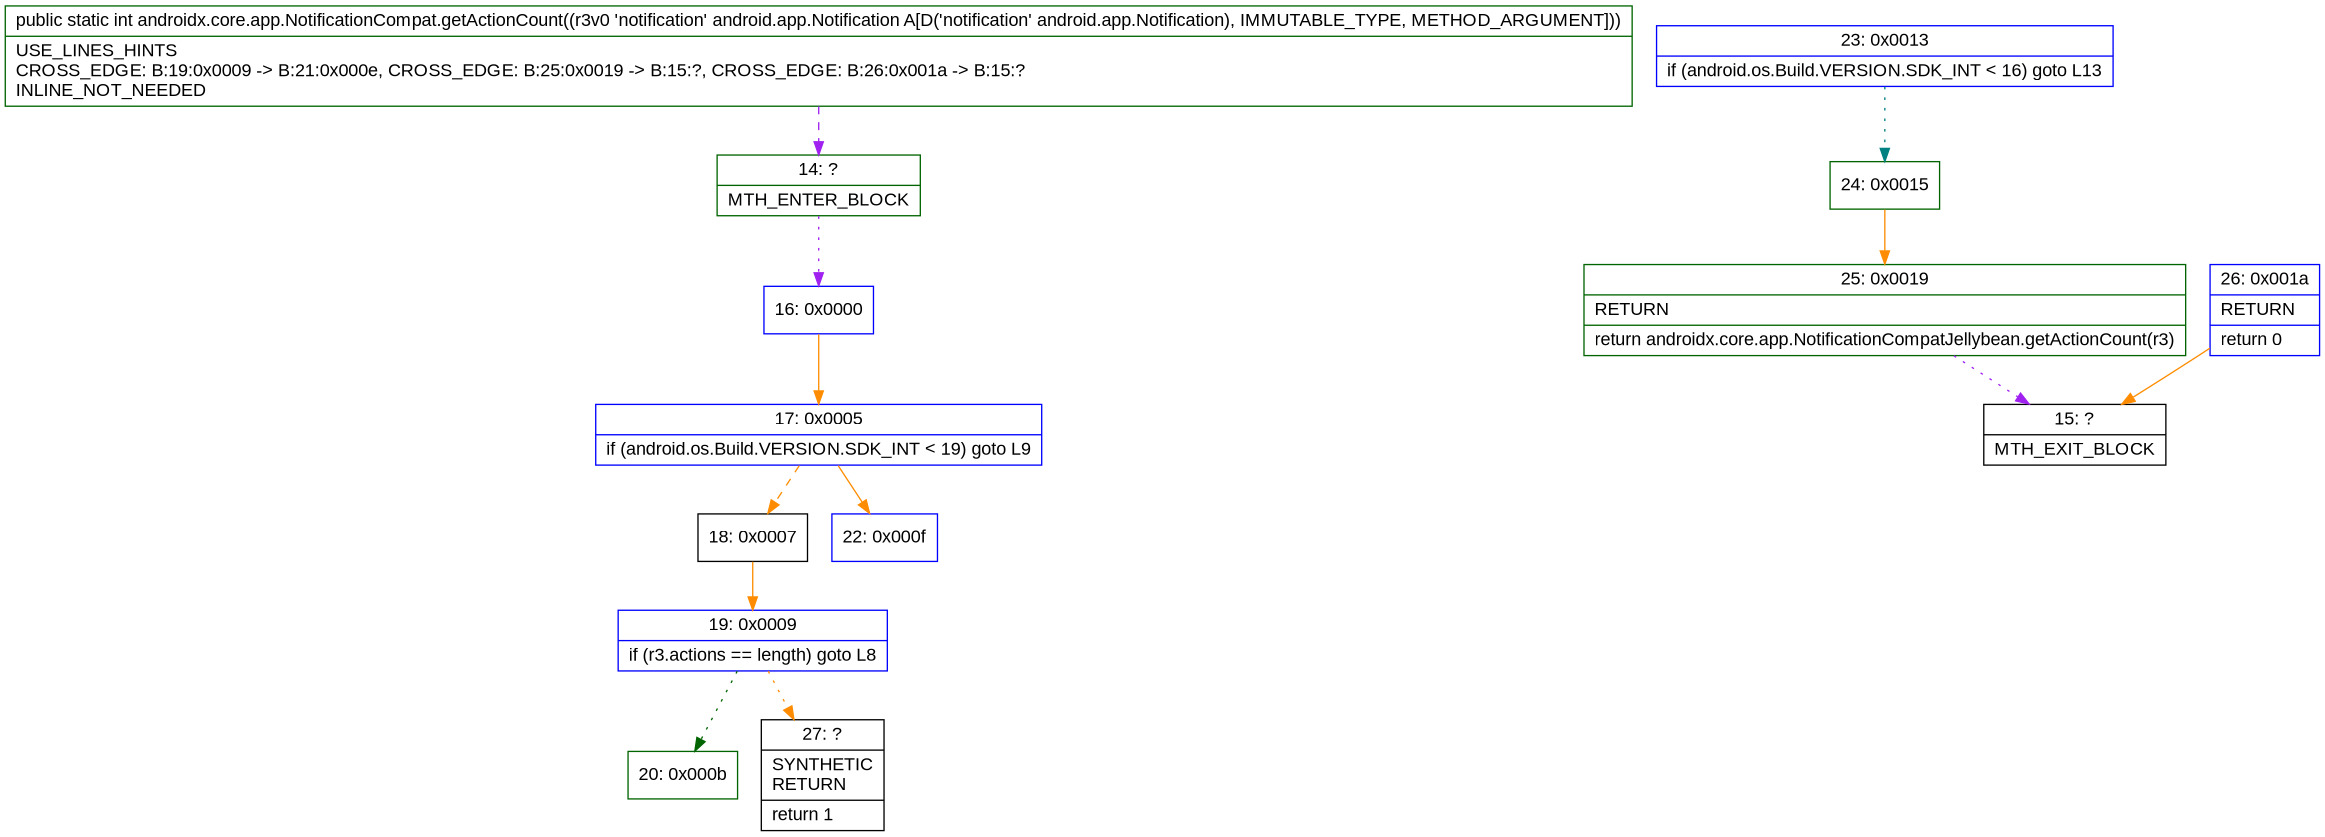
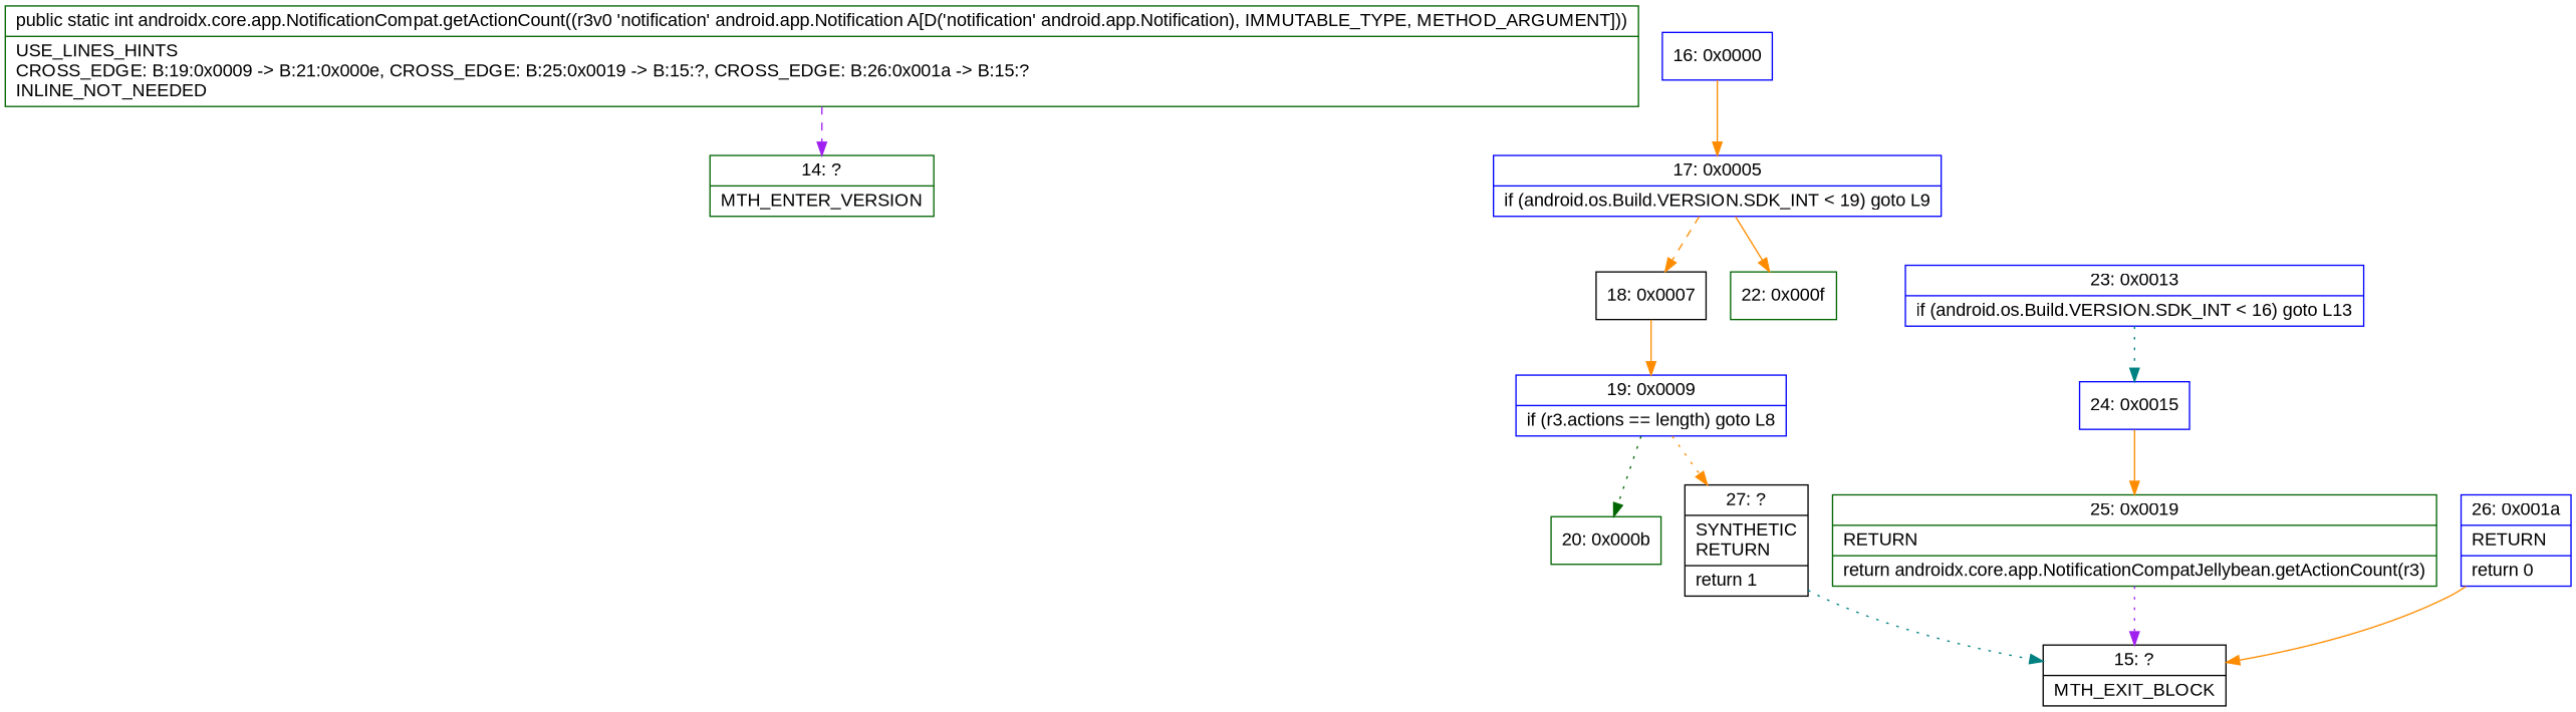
  digraph {
    fontname="Liberation Sans"
    node [color=blue fontname="Liberation Sans" shape=record]
    edge [color=darkorange fontname="Liberation Sans" style=dotted]
-   n1 [color=darkgreen label="{14\:\ ?|MTH_ENTER_BLOCK\l}"]
+   n1 [color=darkgreen label="{14\:\ ?|MTH_ENTER_VERSION\l}"]
    n2 [label="{16\:\ 0x0000}"]
    n3 [label="{17\:\ 0x0005|if (android.os.Build.VERSION.SDK_INT \< 19) goto L9\l}"]
    n4 [color=black label="{18\:\ 0x0007}"]
-   n5 [label="{22\:\ 0x000f}"]
+   n5 [color=darkgreen label="{22\:\ 0x000f}"]
    n6 [label="{19\:\ 0x0009|if (r3.actions == length) goto L8\l}"]
    n7 [color=darkgreen label="{20\:\ 0x000b}"]
    n8 [color=black label="{27\:\ ?|SYNTHETIC\lRETURN\l|return 1\l}"]
    n9 [color=black label="{15\:\ ?|MTH_EXIT_BLOCK\l}"]
    n10 [label="{23\:\ 0x0013|if (android.os.Build.VERSION.SDK_INT \< 16) goto L13\l}"]
-   n11 [color=darkgreen label="{24\:\ 0x0015}"]
+   n11 [label="{24\:\ 0x0015}"]
    n12 [color=darkgreen label="{25\:\ 0x0019|RETURN\l|return androidx.core.app.NotificationCompatJellybean.getActionCount(r3)\l}"]
    n13 [label="{26\:\ 0x001a|RETURN\l|return 0\l}"]
    n14 [color=darkgreen label="{public static int androidx.core.app.NotificationCompat.getActionCount((r3v0 'notification' android.app.Notification A[D('notification' android.app.Notification), IMMUTABLE_TYPE, METHOD_ARGUMENT]))  | USE_LINES_HINTS\lCROSS_EDGE: B:19:0x0009 \-\> B:21:0x000e, CROSS_EDGE: B:25:0x0019 \-\> B:15:?, CROSS_EDGE: B:26:0x001a \-\> B:15:?\lINLINE_NOT_NEEDED\l}"]
-   n1 -> n2 [color=purple]
    n2 -> n3 [style=solid]
    n3 -> n4 [style=dashed]
    n3 -> n5 [style=solid]
    n4 -> n6 [style=solid]
    n6 -> n7 [color=darkgreen]
    n6 -> n8
+   n8 -> n9 [color=teal]
    n10 -> n11 [color=teal]
    n11 -> n12 [style=solid]
    n12 -> n9 [color=purple]
    n13 -> n9 [style=solid]
    n14 -> n1 [color=purple style=dashed]
  }
